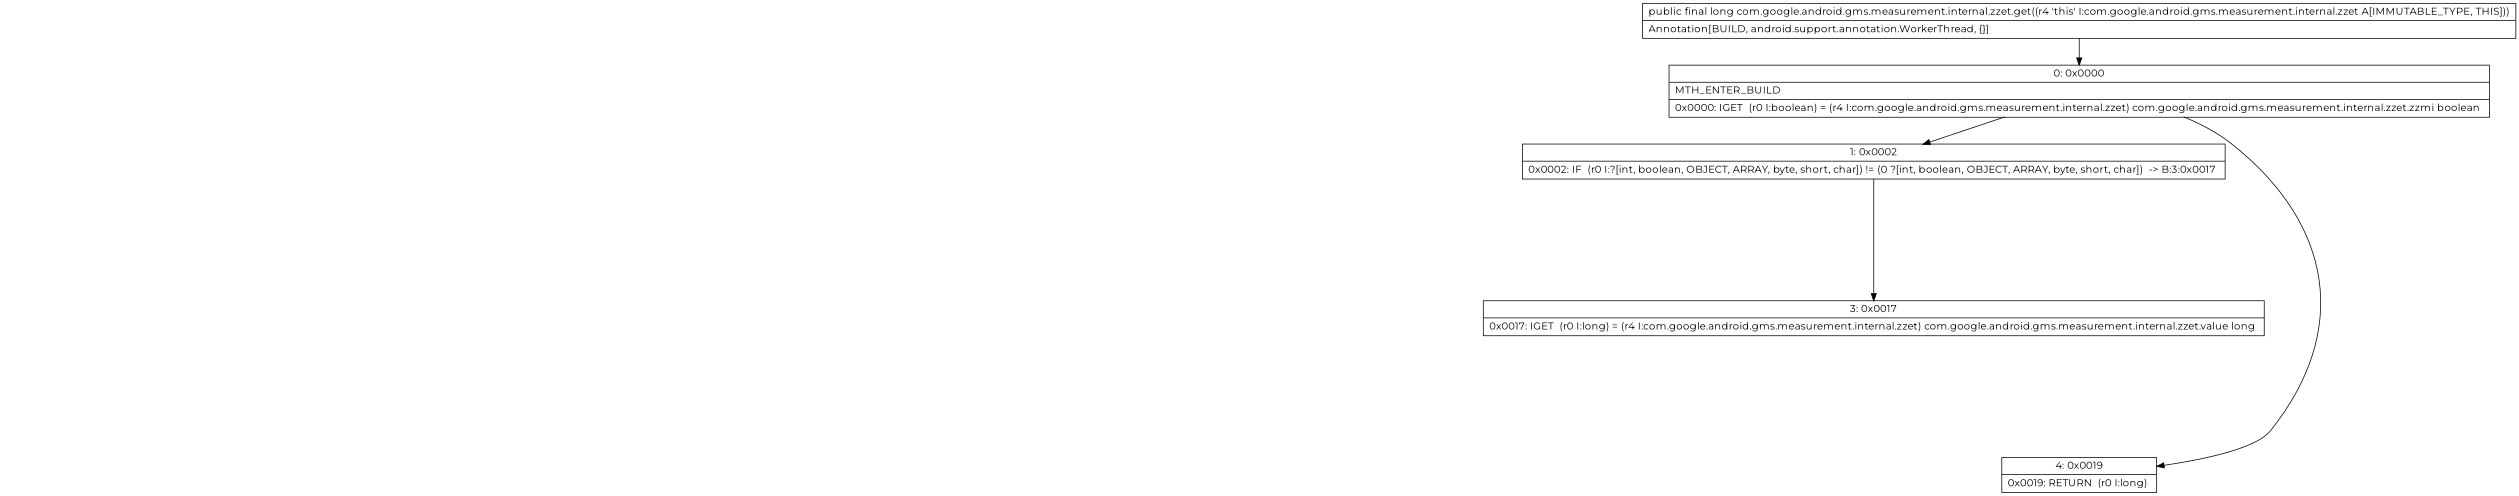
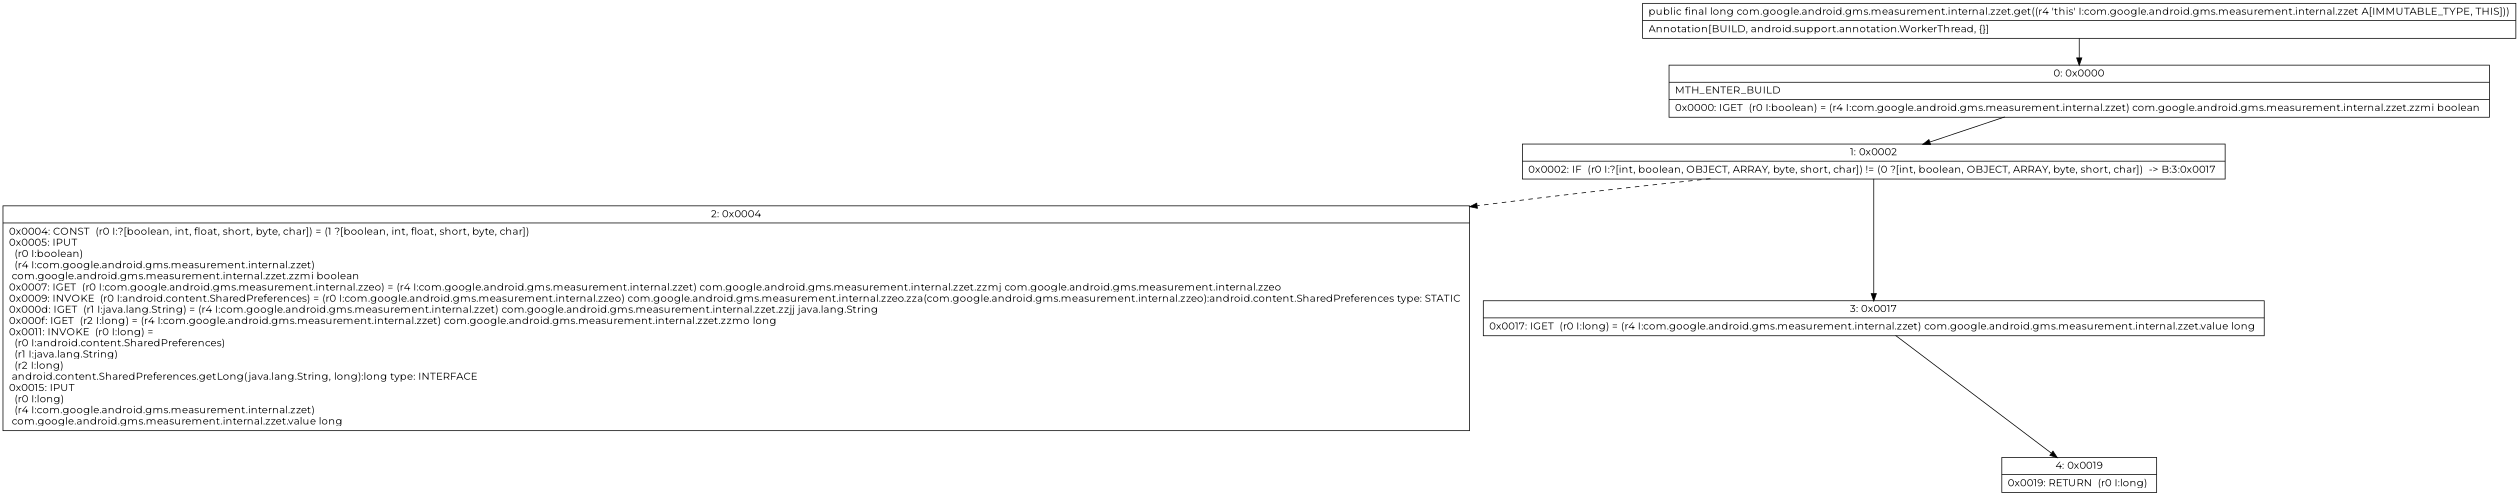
  digraph {
    fontname=Montserrat
    node [fontname=Montserrat shape=record]
    edge [fontname=Montserrat]
    n1 [label="{0\:\ 0x0000|MTH_ENTER_BUILD\l|0x0000: IGET  (r0 I:boolean) = (r4 I:com.google.android.gms.measurement.internal.zzet) com.google.android.gms.measurement.internal.zzet.zzmi boolean \l}"]
    n2 [label="{1\:\ 0x0002|0x0002: IF  (r0 I:?[int, boolean, OBJECT, ARRAY, byte, short, char]) != (0 ?[int, boolean, OBJECT, ARRAY, byte, short, char])  \-\> B:3:0x0017 \l}"]
+   n3 [label="{2\:\ 0x0004|0x0004: CONST  (r0 I:?[boolean, int, float, short, byte, char]) = (1 ?[boolean, int, float, short, byte, char]) \l0x0005: IPUT  \l  (r0 I:boolean)\l  (r4 I:com.google.android.gms.measurement.internal.zzet)\l com.google.android.gms.measurement.internal.zzet.zzmi boolean \l0x0007: IGET  (r0 I:com.google.android.gms.measurement.internal.zzeo) = (r4 I:com.google.android.gms.measurement.internal.zzet) com.google.android.gms.measurement.internal.zzet.zzmj com.google.android.gms.measurement.internal.zzeo \l0x0009: INVOKE  (r0 I:android.content.SharedPreferences) = (r0 I:com.google.android.gms.measurement.internal.zzeo) com.google.android.gms.measurement.internal.zzeo.zza(com.google.android.gms.measurement.internal.zzeo):android.content.SharedPreferences type: STATIC \l0x000d: IGET  (r1 I:java.lang.String) = (r4 I:com.google.android.gms.measurement.internal.zzet) com.google.android.gms.measurement.internal.zzet.zzjj java.lang.String \l0x000f: IGET  (r2 I:long) = (r4 I:com.google.android.gms.measurement.internal.zzet) com.google.android.gms.measurement.internal.zzet.zzmo long \l0x0011: INVOKE  (r0 I:long) = \l  (r0 I:android.content.SharedPreferences)\l  (r1 I:java.lang.String)\l  (r2 I:long)\l android.content.SharedPreferences.getLong(java.lang.String, long):long type: INTERFACE \l0x0015: IPUT  \l  (r0 I:long)\l  (r4 I:com.google.android.gms.measurement.internal.zzet)\l com.google.android.gms.measurement.internal.zzet.value long \l}"]
    n4 [label="{3\:\ 0x0017|0x0017: IGET  (r0 I:long) = (r4 I:com.google.android.gms.measurement.internal.zzet) com.google.android.gms.measurement.internal.zzet.value long \l}"]
    n5 [label="{4\:\ 0x0019|0x0019: RETURN  (r0 I:long) \l}"]
    n6 [label="{public final long com.google.android.gms.measurement.internal.zzet.get((r4 'this' I:com.google.android.gms.measurement.internal.zzet A[IMMUTABLE_TYPE, THIS]))  | Annotation[BUILD, android.support.annotation.WorkerThread, \{\}]\l}"]
    n1 -> n2
+   n2 -> n3 [style=dashed]
    n2 -> n4
-   n1 -> n5
+   n4 -> n5
    n6 -> n1
  }
